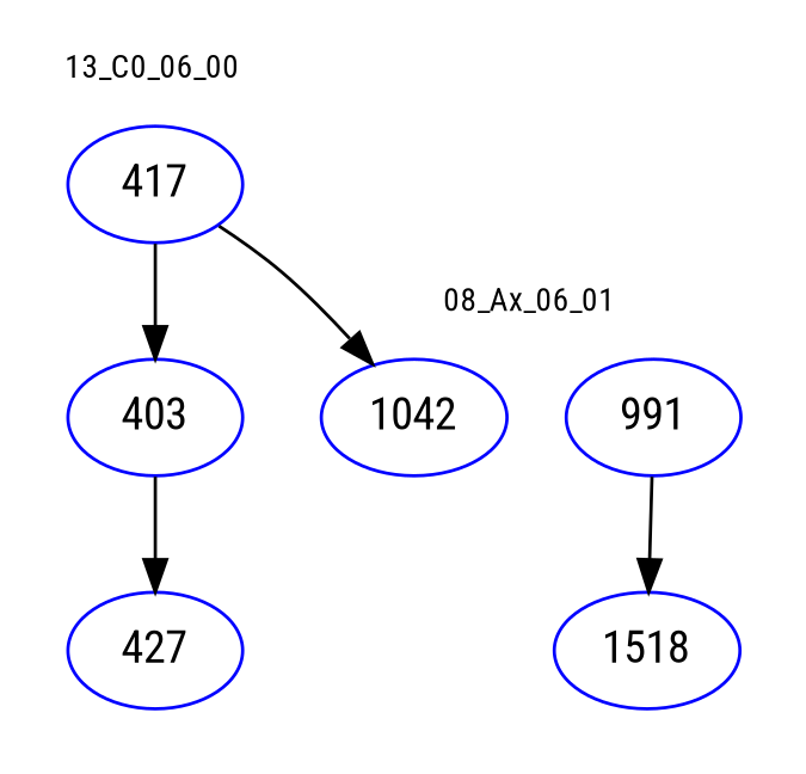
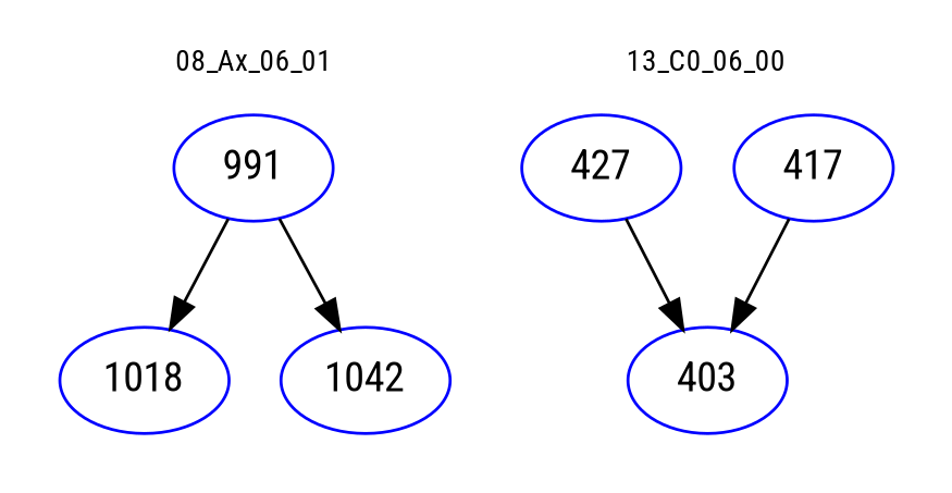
  digraph {
    fontname="Roboto Condensed"
    node [color=blue fontname="Roboto Condensed"]
    edge [color=black fontname="Roboto Condensed"]
-   n1 [label=1518]
+   n1 [label=1018]
    n2 [label=991]
    n3 [label=1042]
    n4 [label=417]
    n5 [label=403]
    n6 [label=427]
    subgraph cluster_1 {
      color=white
      fontsize=10
      label="08_Ax_06_01"
      n1
      n2
      n3
    }
    subgraph cluster_2 {
      color=white
      fontsize=10
      label="13_C0_06_00"
      n4
      n5
      n6
    }
    n2 -> n1
-   n4 -> n3
+   n2 -> n3
    n4 -> n5
-   n5 -> n6
+   n6 -> n5
  }
